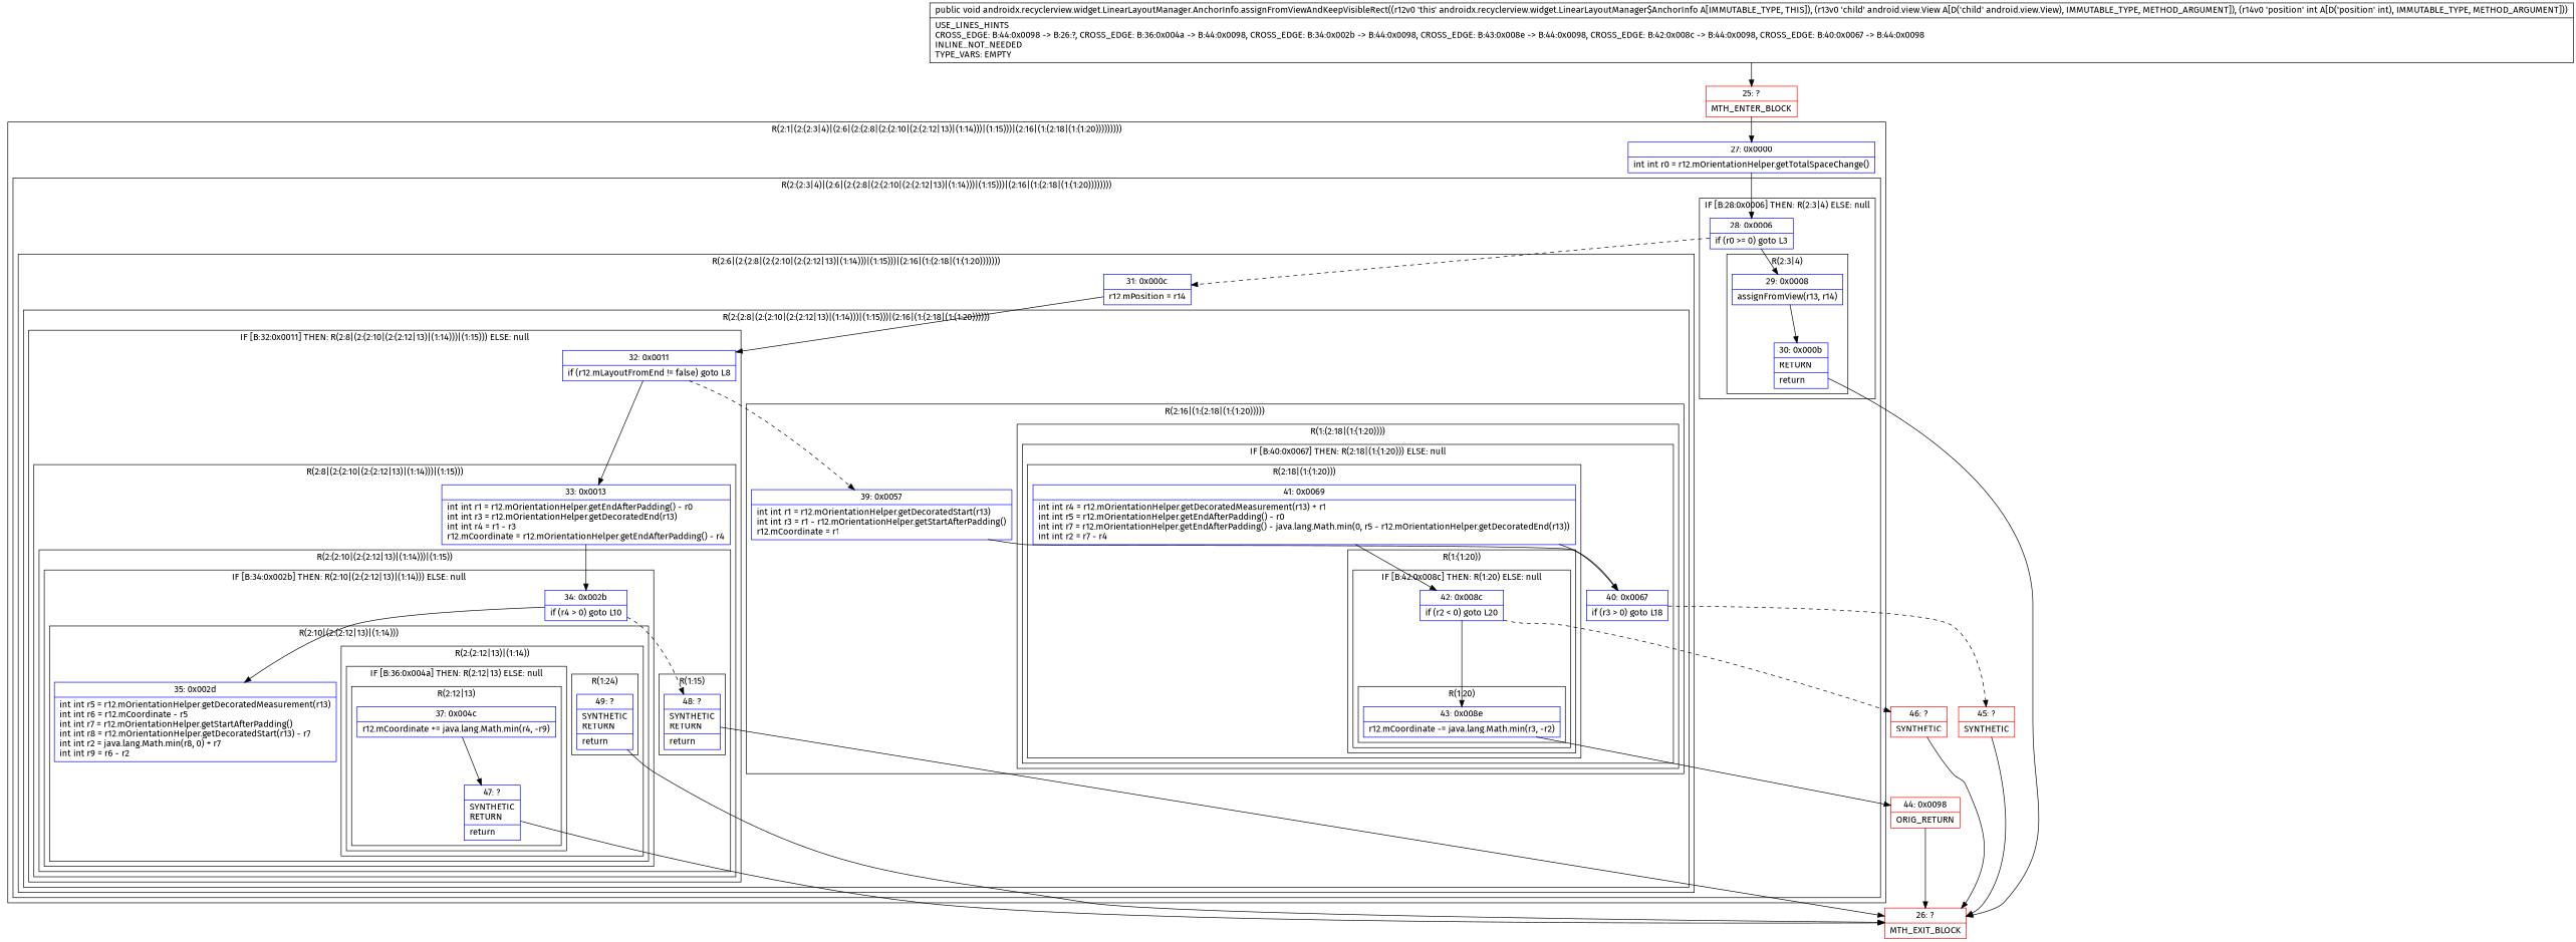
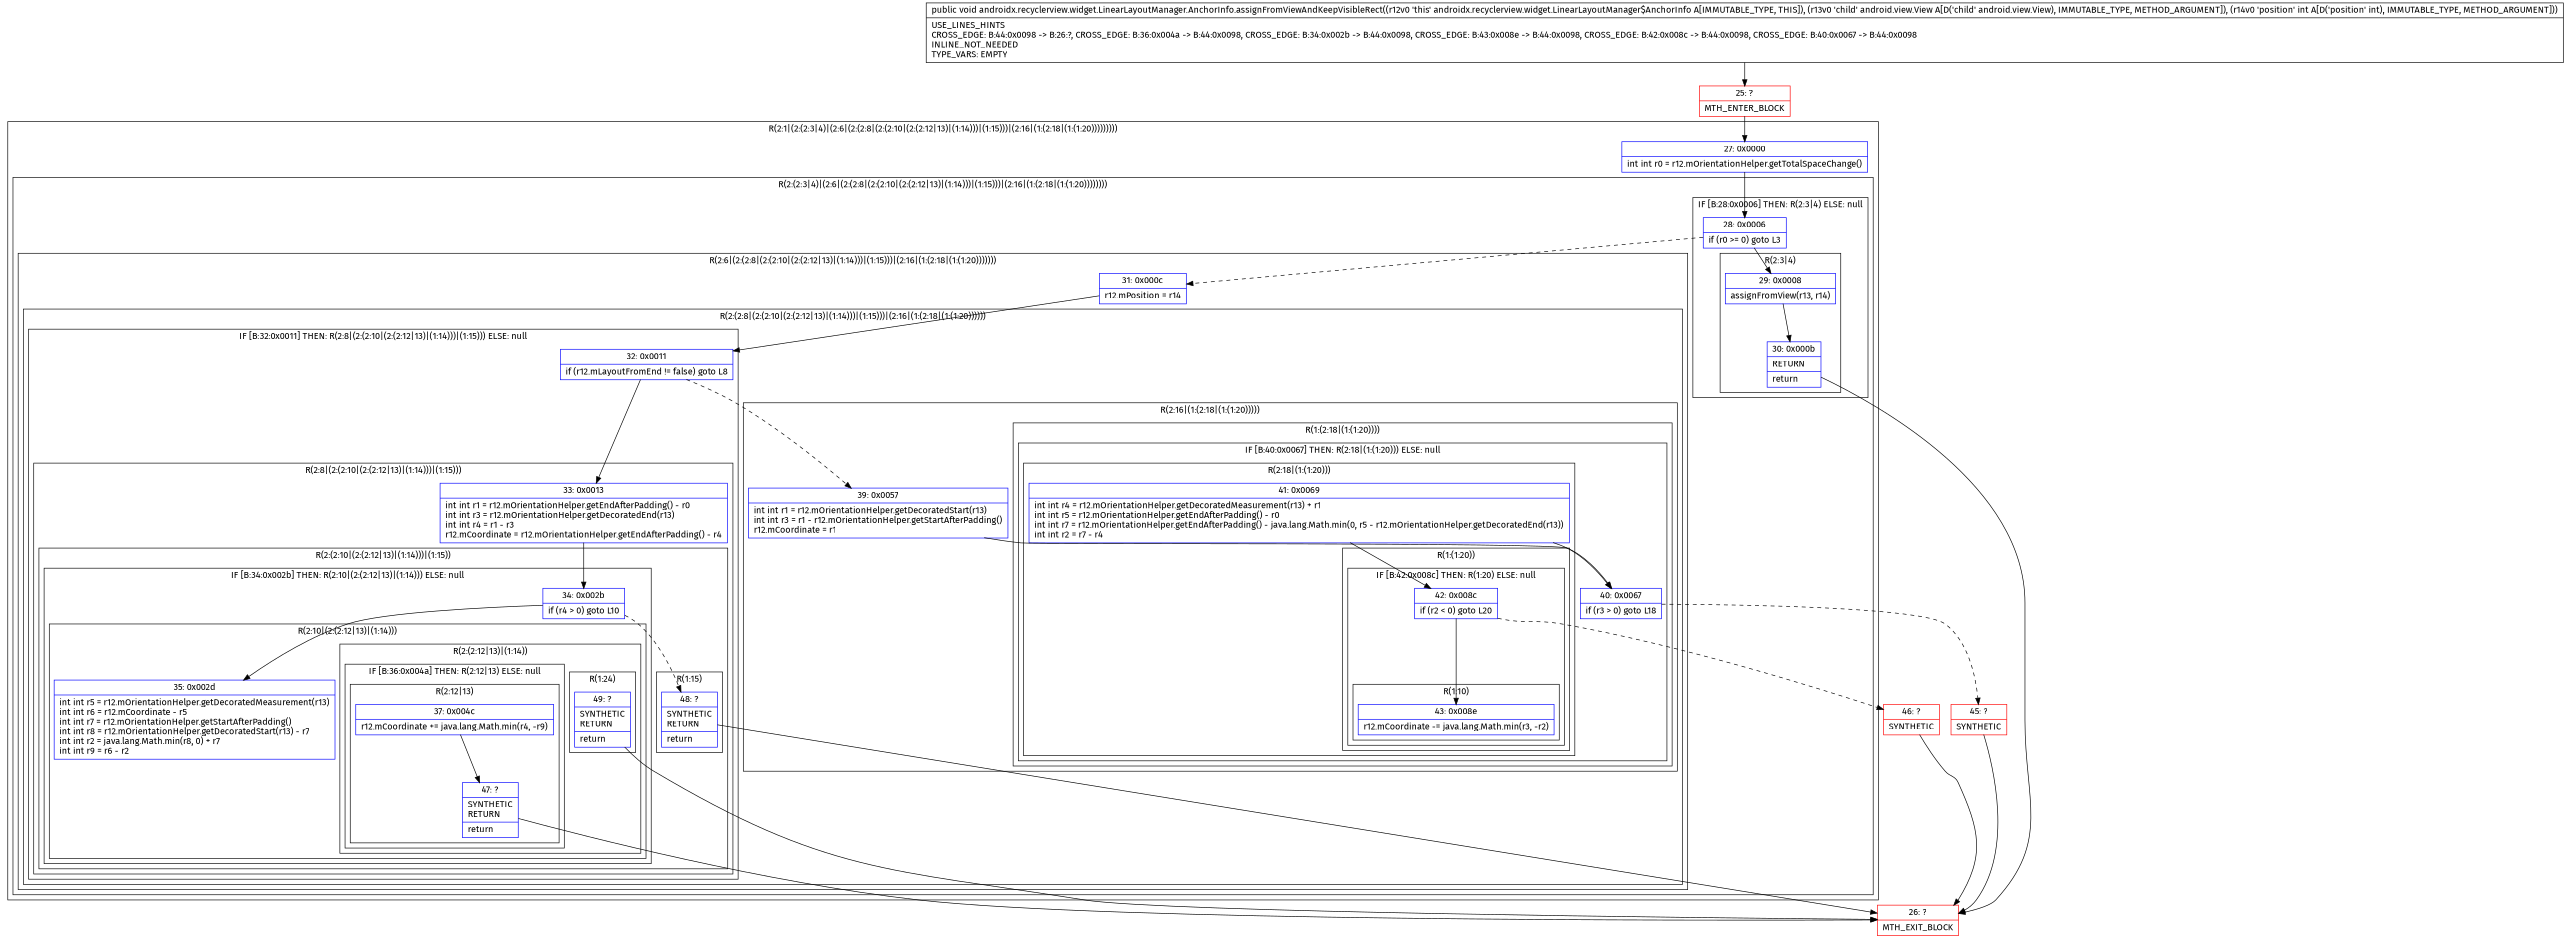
  digraph {
    fontname="Fira Sans"
    node [color=blue fontname="Fira Sans" shape=record]
    edge [fontname="Fira Sans"]
    n1 [label="{29\:\ 0x0008|assignFromView(r13, r14)\l}"]
    n2 [label="{30\:\ 0x000b|RETURN\l|return\l}"]
    n3 [label="{28\:\ 0x0006|if (r0 \>= 0) goto L3\l}"]
    n4 [label="{37\:\ 0x004c|r12.mCoordinate += java.lang.Math.min(r4, \-r9)\l}"]
    n5 [label="{47\:\ ?|SYNTHETIC\lRETURN\l|return\l}"]
    n6 [label="{49\:\ ?|SYNTHETIC\lRETURN\l|return\l}"]
    n7 [label="{35\:\ 0x002d|int int r5 = r12.mOrientationHelper.getDecoratedMeasurement(r13)\lint int r6 = r12.mCoordinate \- r5\lint int r7 = r12.mOrientationHelper.getStartAfterPadding()\lint int r8 = r12.mOrientationHelper.getDecoratedStart(r13) \- r7\lint int r2 = java.lang.Math.min(r8, 0) + r7\lint int r9 = r6 \- r2\l}"]
    n8 [label="{34\:\ 0x002b|if (r4 \> 0) goto L10\l}"]
    n9 [label="{48\:\ ?|SYNTHETIC\lRETURN\l|return\l}"]
    n10 [label="{33\:\ 0x0013|int int r1 = r12.mOrientationHelper.getEndAfterPadding() \- r0\lint int r3 = r12.mOrientationHelper.getDecoratedEnd(r13)\lint int r4 = r1 \- r3\lr12.mCoordinate = r12.mOrientationHelper.getEndAfterPadding() \- r4\l}"]
    n11 [label="{32\:\ 0x0011|if (r12.mLayoutFromEnd != false) goto L8\l}"]
    n12 [label="{43\:\ 0x008e|r12.mCoordinate \-= java.lang.Math.min(r3, \-r2)\l}"]
    n13 [label="{42\:\ 0x008c|if (r2 \< 0) goto L20\l}"]
    n14 [label="{41\:\ 0x0069|int int r4 = r12.mOrientationHelper.getDecoratedMeasurement(r13) + r1\lint int r5 = r12.mOrientationHelper.getEndAfterPadding() \- r0\lint int r7 = r12.mOrientationHelper.getEndAfterPadding() \- java.lang.Math.min(0, r5 \- r12.mOrientationHelper.getDecoratedEnd(r13))\lint int r2 = r7 \- r4\l}"]
    n15 [label="{40\:\ 0x0067|if (r3 \> 0) goto L18\l}"]
    n16 [label="{39\:\ 0x0057|int int r1 = r12.mOrientationHelper.getDecoratedStart(r13)\lint int r3 = r1 \- r12.mOrientationHelper.getStartAfterPadding()\lr12.mCoordinate = r1\l}"]
    n17 [label="{31\:\ 0x000c|r12.mPosition = r14\l}"]
    n18 [label="{27\:\ 0x0000|int int r0 = r12.mOrientationHelper.getTotalSpaceChange()\l}"]
    n19 [color=red label="{26\:\ ?|MTH_EXIT_BLOCK\l}"]
-   n20 [color=red label="{44\:\ 0x0098|ORIG_RETURN\l}"]
    n21 [color=red label="{46\:\ ?|SYNTHETIC\l}"]
    n22 [color=red label="{45\:\ ?|SYNTHETIC\l}"]
    n23 [color=red label="{25\:\ ?|MTH_ENTER_BLOCK\l}"]
    n24 [label="{public void androidx.recyclerview.widget.LinearLayoutManager.AnchorInfo.assignFromViewAndKeepVisibleRect((r12v0 'this' androidx.recyclerview.widget.LinearLayoutManager$AnchorInfo A[IMMUTABLE_TYPE, THIS]), (r13v0 'child' android.view.View A[D('child' android.view.View), IMMUTABLE_TYPE, METHOD_ARGUMENT]), (r14v0 'position' int A[D('position' int), IMMUTABLE_TYPE, METHOD_ARGUMENT]))  | USE_LINES_HINTS\lCROSS_EDGE: B:44:0x0098 \-\> B:26:?, CROSS_EDGE: B:36:0x004a \-\> B:44:0x0098, CROSS_EDGE: B:34:0x002b \-\> B:44:0x0098, CROSS_EDGE: B:43:0x008e \-\> B:44:0x0098, CROSS_EDGE: B:42:0x008c \-\> B:44:0x0098, CROSS_EDGE: B:40:0x0067 \-\> B:44:0x0098\lINLINE_NOT_NEEDED\lTYPE_VARS: EMPTY\l}" color=""]
    subgraph cluster_1 {
      label="R(2:1|(2:(2:3|4)|(2:6|(2:(2:8|(2:(2:10|(2:(2:12|13)|(1:14)))|(1:15)))|(2:16|(1:(2:18|(1:(1:20)))))))))"
      n18
      subgraph cluster_2 {
        label="R(2:(2:3|4)|(2:6|(2:(2:8|(2:(2:10|(2:(2:12|13)|(1:14)))|(1:15)))|(2:16|(1:(2:18|(1:(1:20))))))))"
        subgraph cluster_3 {
          label="IF [B:28:0x0006] THEN: R(2:3|4) ELSE: null"
          n3
          subgraph cluster_4 {
            label="R(2:3|4)"
            n1
            n2
          }
        }
        subgraph cluster_5 {
          label="R(2:6|(2:(2:8|(2:(2:10|(2:(2:12|13)|(1:14)))|(1:15)))|(2:16|(1:(2:18|(1:(1:20)))))))"
          n17
          subgraph cluster_6 {
            label="R(2:(2:8|(2:(2:10|(2:(2:12|13)|(1:14)))|(1:15)))|(2:16|(1:(2:18|(1:(1:20))))))"
            subgraph cluster_7 {
              label="IF [B:32:0x0011] THEN: R(2:8|(2:(2:10|(2:(2:12|13)|(1:14)))|(1:15))) ELSE: null"
              n11
              subgraph cluster_8 {
                label="R(2:8|(2:(2:10|(2:(2:12|13)|(1:14)))|(1:15)))"
                n10
                subgraph cluster_9 {
                  label="R(2:(2:10|(2:(2:12|13)|(1:14)))|(1:15))"
                  subgraph cluster_10 {
                    label="IF [B:34:0x002b] THEN: R(2:10|(2:(2:12|13)|(1:14))) ELSE: null"
                    n8
                    subgraph cluster_11 {
                      label="R(2:10|(2:(2:12|13)|(1:14)))"
                      n7
                      subgraph cluster_12 {
                        label="R(2:(2:12|13)|(1:14))"
                        subgraph cluster_13 {
                          label="IF [B:36:0x004a] THEN: R(2:12|13) ELSE: null"
                          subgraph cluster_14 {
                            label="R(2:12|13)"
                            n4
                            n5
                          }
                        }
                        subgraph cluster_15 {
                          label="R(1:24)"
                          n6
                        }
                      }
                    }
                  }
                  subgraph cluster_16 {
                    label="R(1:15)"
                    n9
                  }
                }
              }
            }
            subgraph cluster_17 {
              label="R(2:16|(1:(2:18|(1:(1:20)))))"
              n16
              subgraph cluster_18 {
                label="R(1:(2:18|(1:(1:20))))"
                subgraph cluster_19 {
                  label="IF [B:40:0x0067] THEN: R(2:18|(1:(1:20))) ELSE: null"
                  n15
                  subgraph cluster_20 {
                    label="R(2:18|(1:(1:20)))"
                    n14
                    subgraph cluster_21 {
                      label="R(1:(1:20))"
                      subgraph cluster_22 {
                        label="IF [B:42:0x008c] THEN: R(1:20) ELSE: null"
                        n13
                        subgraph cluster_23 {
-                         label="R(1:20)"
+                         label="R(1:10)"
                          n12
                        }
                      }
                    }
                  }
                }
              }
            }
          }
        }
      }
    }
    n1 -> n2
    n2 -> n19
    n3 -> n1
    n3 -> n17 [style=dashed]
    n4 -> n5
    n5 -> n19
    n6 -> n19
    n8 -> n7
    n8 -> n9 [style=dashed]
    n9 -> n19
    n10 -> n8
    n11 -> n10
    n11 -> n16 [style=dashed]
-   n12 -> n20
    n13 -> n12
    n13 -> n21 [style=dashed]
    n14 -> n13
    n14 -> n15
    n15 -> n22 [style=dashed]
    n16 -> n15
    n17 -> n11
    n18 -> n3
-   n20 -> n19
    n21 -> n19
    n22 -> n19
    n23 -> n18
    n24 -> n23
  }
